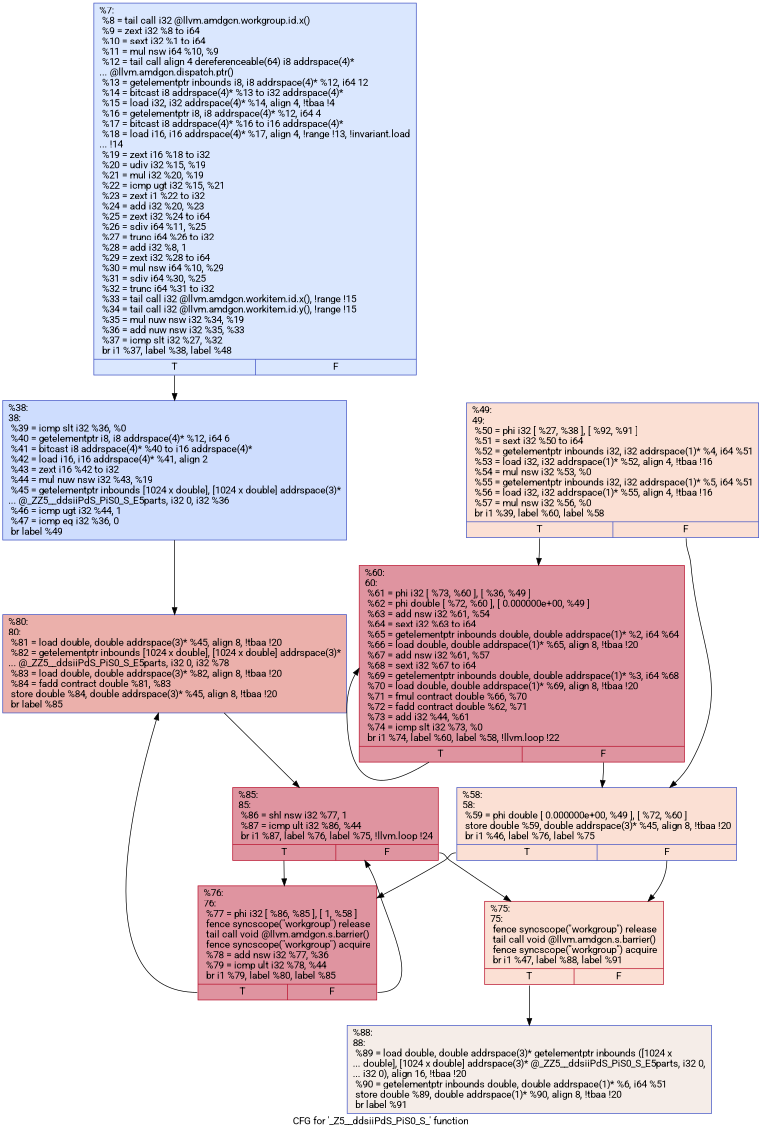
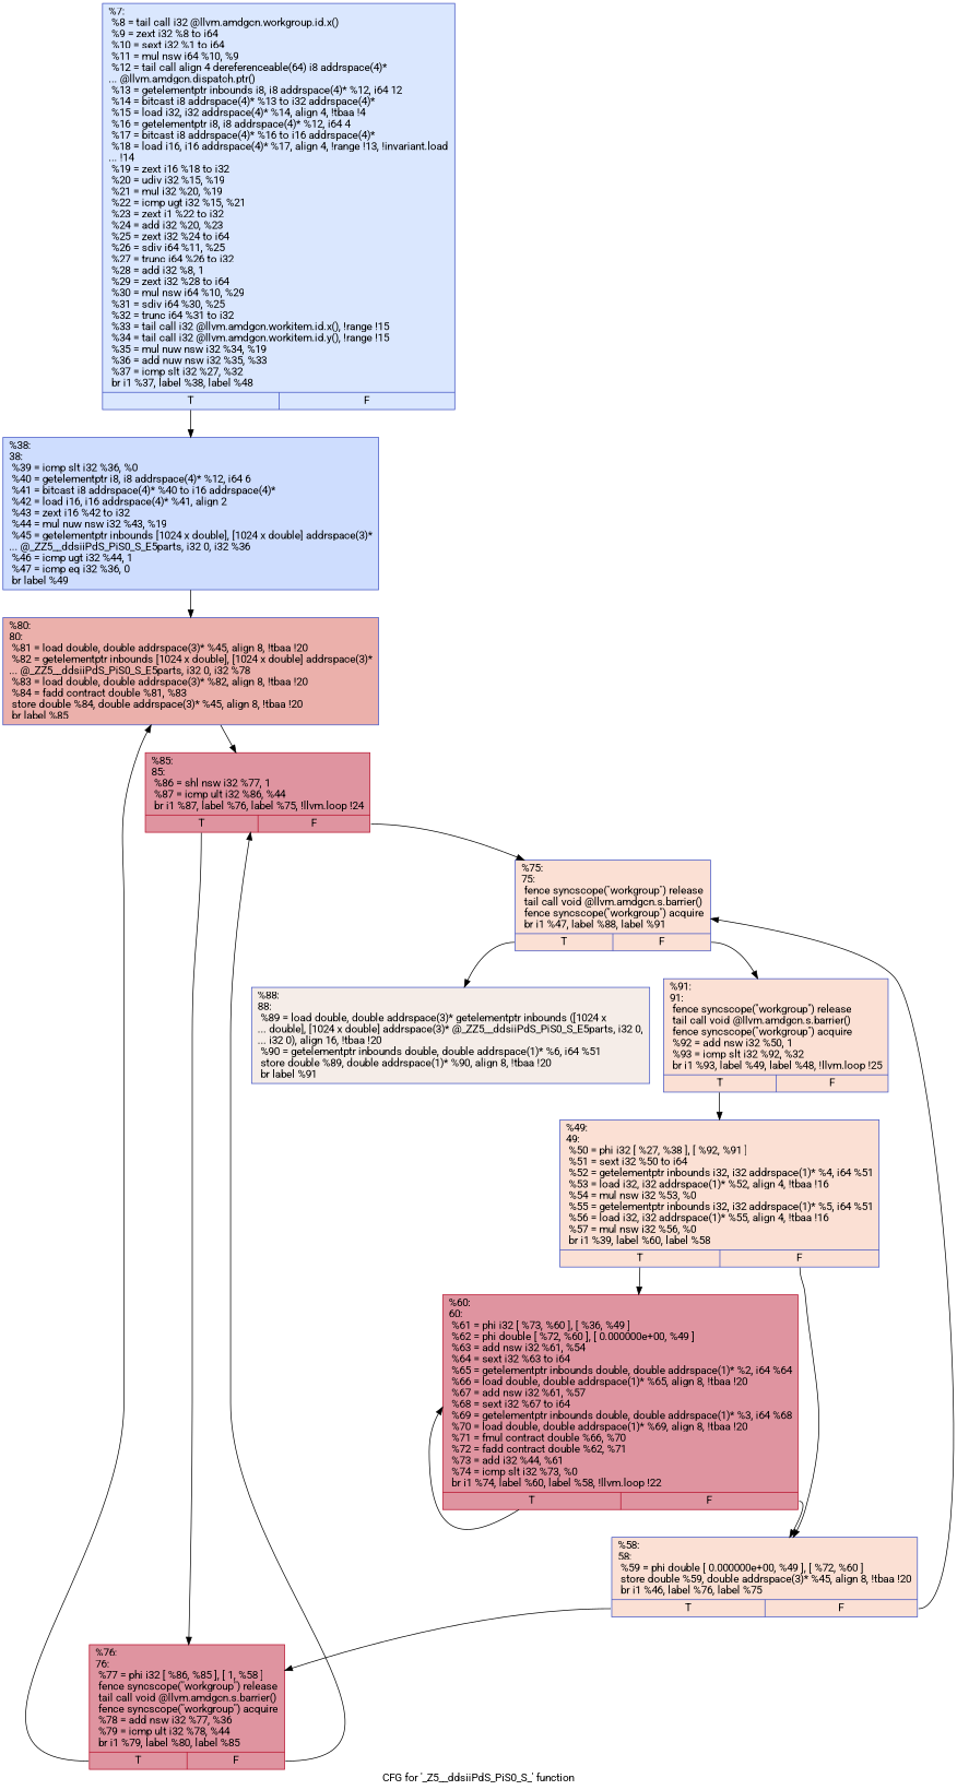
  digraph {
    fontname=Roboto
    label="CFG for '_Z5__ddsiiPdS_PiS0_S_' function"
    node [color="#3d50c3ff" fillcolor="#f7b99e70" fontname=Roboto shape=record style=filled]
    edge [fontname=Roboto tailport=s0]
    n1 [fillcolor="#abc8fd70" label="{%7:\l  %8 = tail call i32 @llvm.amdgcn.workgroup.id.x()\l  %9 = zext i32 %8 to i64\l  %10 = sext i32 %1 to i64\l  %11 = mul nsw i64 %10, %9\l  %12 = tail call align 4 dereferenceable(64) i8 addrspace(4)*\l... @llvm.amdgcn.dispatch.ptr()\l  %13 = getelementptr inbounds i8, i8 addrspace(4)* %12, i64 12\l  %14 = bitcast i8 addrspace(4)* %13 to i32 addrspace(4)*\l  %15 = load i32, i32 addrspace(4)* %14, align 4, !tbaa !4\l  %16 = getelementptr i8, i8 addrspace(4)* %12, i64 4\l  %17 = bitcast i8 addrspace(4)* %16 to i16 addrspace(4)*\l  %18 = load i16, i16 addrspace(4)* %17, align 4, !range !13, !invariant.load\l... !14\l  %19 = zext i16 %18 to i32\l  %20 = udiv i32 %15, %19\l  %21 = mul i32 %20, %19\l  %22 = icmp ugt i32 %15, %21\l  %23 = zext i1 %22 to i32\l  %24 = add i32 %20, %23\l  %25 = zext i32 %24 to i64\l  %26 = sdiv i64 %11, %25\l  %27 = trunc i64 %26 to i32\l  %28 = add i32 %8, 1\l  %29 = zext i32 %28 to i64\l  %30 = mul nsw i64 %10, %29\l  %31 = sdiv i64 %30, %25\l  %32 = trunc i64 %31 to i32\l  %33 = tail call i32 @llvm.amdgcn.workitem.id.x(), !range !15\l  %34 = tail call i32 @llvm.amdgcn.workitem.id.y(), !range !15\l  %35 = mul nuw nsw i32 %34, %19\l  %36 = add nuw nsw i32 %35, %33\l  %37 = icmp slt i32 %27, %32\l  br i1 %37, label %38, label %48\l|{<s0>T|<s1>F}}"]
    n2 [fillcolor="#8fb1fe70" label="{%38:\l38:                                               \l  %39 = icmp slt i32 %36, %0\l  %40 = getelementptr i8, i8 addrspace(4)* %12, i64 6\l  %41 = bitcast i8 addrspace(4)* %40 to i16 addrspace(4)*\l  %42 = load i16, i16 addrspace(4)* %41, align 2\l  %43 = zext i16 %42 to i32\l  %44 = mul nuw nsw i32 %43, %19\l  %45 = getelementptr inbounds [1024 x double], [1024 x double] addrspace(3)*\l... @_ZZ5__ddsiiPdS_PiS0_S_E5parts, i32 0, i32 %36\l  %46 = icmp ugt i32 %44, 1\l  %47 = icmp eq i32 %36, 0\l  br label %49\l}"]
    n3 [fillcolor="#d24b4070" label="{%80:\l80:                                               \l  %81 = load double, double addrspace(3)* %45, align 8, !tbaa !20\l  %82 = getelementptr inbounds [1024 x double], [1024 x double] addrspace(3)*\l... @_ZZ5__ddsiiPdS_PiS0_S_E5parts, i32 0, i32 %78\l  %83 = load double, double addrspace(3)* %82, align 8, !tbaa !20\l  %84 = fadd contract double %81, %83\l  store double %84, double addrspace(3)* %45, align 8, !tbaa !20\l  br label %85\l}"]
    n4 [label="{%49:\l49:                                               \l  %50 = phi i32 [ %27, %38 ], [ %92, %91 ]\l  %51 = sext i32 %50 to i64\l  %52 = getelementptr inbounds i32, i32 addrspace(1)* %4, i64 %51\l  %53 = load i32, i32 addrspace(1)* %52, align 4, !tbaa !16\l  %54 = mul nsw i32 %53, %0\l  %55 = getelementptr inbounds i32, i32 addrspace(1)* %5, i64 %51\l  %56 = load i32, i32 addrspace(1)* %55, align 4, !tbaa !16\l  %57 = mul nsw i32 %56, %0\l  br i1 %39, label %60, label %58\l|{<s0>T|<s1>F}}"]
    n5 [color="#b70d28ff" fillcolor="#b70d2870" label="{%60:\l60:                                               \l  %61 = phi i32 [ %73, %60 ], [ %36, %49 ]\l  %62 = phi double [ %72, %60 ], [ 0.000000e+00, %49 ]\l  %63 = add nsw i32 %61, %54\l  %64 = sext i32 %63 to i64\l  %65 = getelementptr inbounds double, double addrspace(1)* %2, i64 %64\l  %66 = load double, double addrspace(1)* %65, align 8, !tbaa !20\l  %67 = add nsw i32 %61, %57\l  %68 = sext i32 %67 to i64\l  %69 = getelementptr inbounds double, double addrspace(1)* %3, i64 %68\l  %70 = load double, double addrspace(1)* %69, align 8, !tbaa !20\l  %71 = fmul contract double %66, %70\l  %72 = fadd contract double %62, %71\l  %73 = add i32 %44, %61\l  %74 = icmp slt i32 %73, %0\l  br i1 %74, label %60, label %58, !llvm.loop !22\l|{<s0>T|<s1>F}}"]
    n6 [label="{%58:\l58:                                               \l  %59 = phi double [ 0.000000e+00, %49 ], [ %72, %60 ]\l  store double %59, double addrspace(3)* %45, align 8, !tbaa !20\l  br i1 %46, label %76, label %75\l|{<s0>T|<s1>F}}"]
    n7 [color="#b70d28ff" fillcolor="#b70d2870" label="{%76:\l76:                                               \l  %77 = phi i32 [ %86, %85 ], [ 1, %58 ]\l  fence syncscope(\"workgroup\") release\l  tail call void @llvm.amdgcn.s.barrier()\l  fence syncscope(\"workgroup\") acquire\l  %78 = add nsw i32 %77, %36\l  %79 = icmp ult i32 %78, %44\l  br i1 %79, label %80, label %85\l|{<s0>T|<s1>F}}"]
-   n8 [color="#b70d28ff" label="{%75:\l75:                                               \l  fence syncscope(\"workgroup\") release\l  tail call void @llvm.amdgcn.s.barrier()\l  fence syncscope(\"workgroup\") acquire\l  br i1 %47, label %88, label %91\l|{<s0>T|<s1>F}}"]
+   n8 [label="{%75:\l75:                                               \l  fence syncscope(\"workgroup\") release\l  tail call void @llvm.amdgcn.s.barrier()\l  fence syncscope(\"workgroup\") acquire\l  br i1 %47, label %88, label %91\l|{<s0>T|<s1>F}}"]
    n9 [color="#b70d28ff" fillcolor="#b70d2870" label="{%85:\l85:                                               \l  %86 = shl nsw i32 %77, 1\l  %87 = icmp ult i32 %86, %44\l  br i1 %87, label %76, label %75, !llvm.loop !24\l|{<s0>T|<s1>F}}"]
    n10 [fillcolor="#e8d6cc70" label="{%88:\l88:                                               \l  %89 = load double, double addrspace(3)* getelementptr inbounds ([1024 x\l... double], [1024 x double] addrspace(3)* @_ZZ5__ddsiiPdS_PiS0_S_E5parts, i32 0,\l... i32 0), align 16, !tbaa !20\l  %90 = getelementptr inbounds double, double addrspace(1)* %6, i64 %51\l  store double %89, double addrspace(1)* %90, align 8, !tbaa !20\l  br label %91\l}"]
+   n11 [label="{%91:\l91:                                               \l  fence syncscope(\"workgroup\") release\l  tail call void @llvm.amdgcn.s.barrier()\l  fence syncscope(\"workgroup\") acquire\l  %92 = add nsw i32 %50, 1\l  %93 = icmp slt i32 %92, %32\l  br i1 %93, label %49, label %48, !llvm.loop !25\l|{<s0>T|<s1>F}}"]
    n1 -> n2
    n2 -> n3
    n3 -> n9
    n4 -> n5
    n4 -> n6 [tailport=s1]
    n5 -> n5
    n5 -> n6 [tailport=s1]
    n6 -> n7
    n6 -> n8 [tailport=s1]
    n7 -> n3
    n7 -> n9 [tailport=s1]
    n8 -> n10
+   n8 -> n11 [tailport=s1]
    n9 -> n7
    n9 -> n8 [tailport=s1]
+   n11 -> n4
  }
